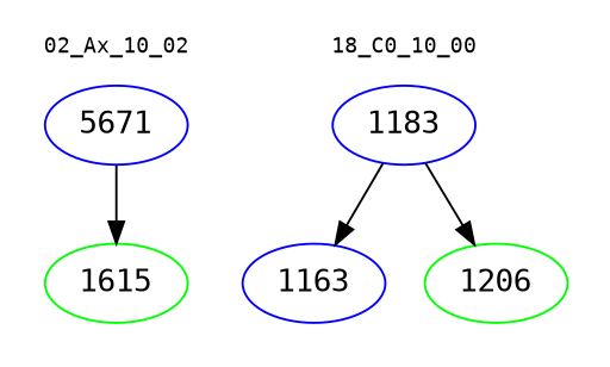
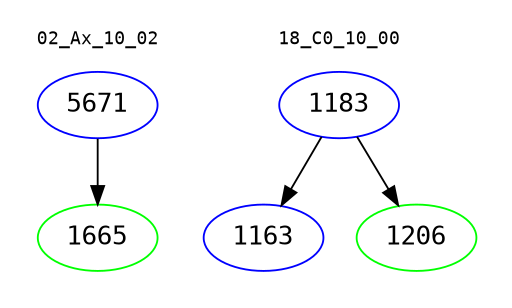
  digraph {
    fontname="DejaVu Sans Mono"
    node [color=blue fontname="DejaVu Sans Mono"]
    edge [color=black fontname="DejaVu Sans Mono"]
    n1 [label=5671]
-   n2 [color=green label=1615]
+   n2 [color=green label=1665]
    n3 [label=1183]
    n4 [label=1163]
    n5 [color=green label=1206]
    subgraph cluster_1 {
      color=white
      fontsize=10
      label="02_Ax_10_02"
      n1
      n2
    }
    subgraph cluster_2 {
      color=white
      fontsize=10
      label="18_C0_10_00"
      n3
      n4
      n5
    }
    n1 -> n2
    n3 -> n4
    n3 -> n5
  }
